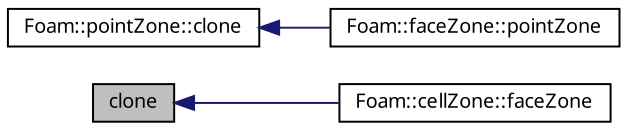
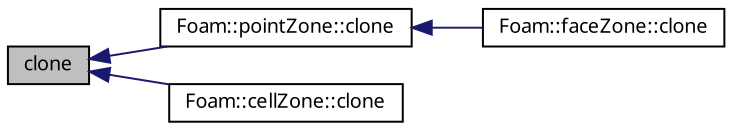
  digraph {
    fontname="Noto Sans"
    rankdir=LR
    node [color=black fontname="Noto Sans" fontsize=10 shape=record]
    edge [color=midnightblue dir=back fontname="Noto Sans" fontsize=10 labelfontname=Helvetica labelfontsize=10 style=solid]
    n1 [fillcolor=grey75 fontcolor=black height=0.2 label=clone style=filled width=0.4]
    n2 [height=0.2 label="Foam::pointZone::clone" width=0.4]
-   n3 [height=0.2 label="Foam::cellZone::faceZone" width=0.4]
-   n4 [height=0.2 label="Foam::faceZone::pointZone" width=0.4]
+   n3 [height=0.2 label="Foam::cellZone::clone" width=0.4]
+   n4 [height=0.2 label="Foam::faceZone::clone" width=0.4]
+   n1 -> n2
    n1 -> n3
    n2 -> n4
  }
